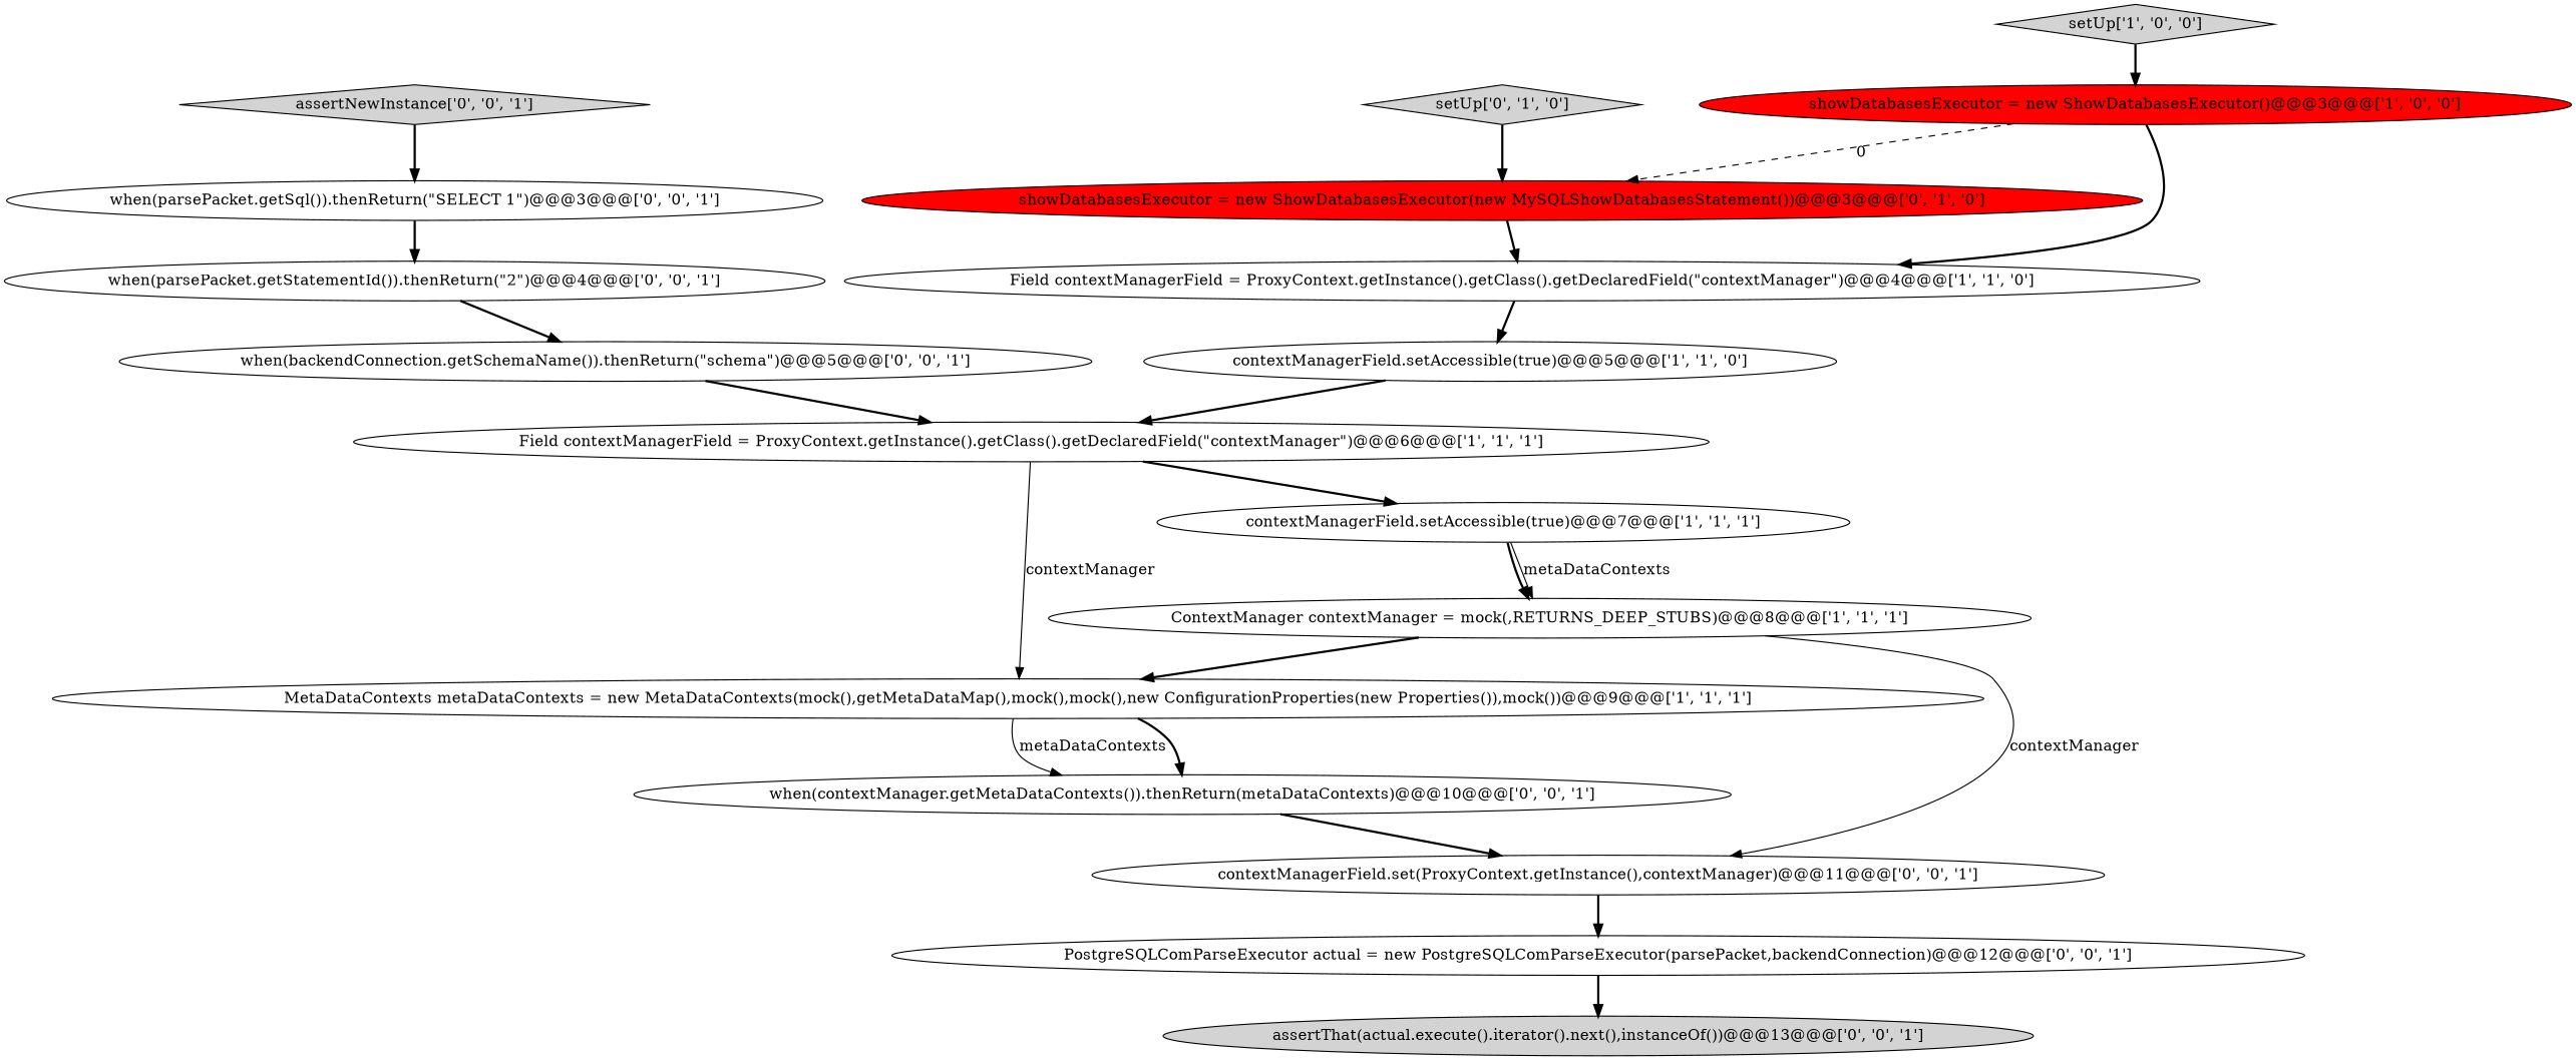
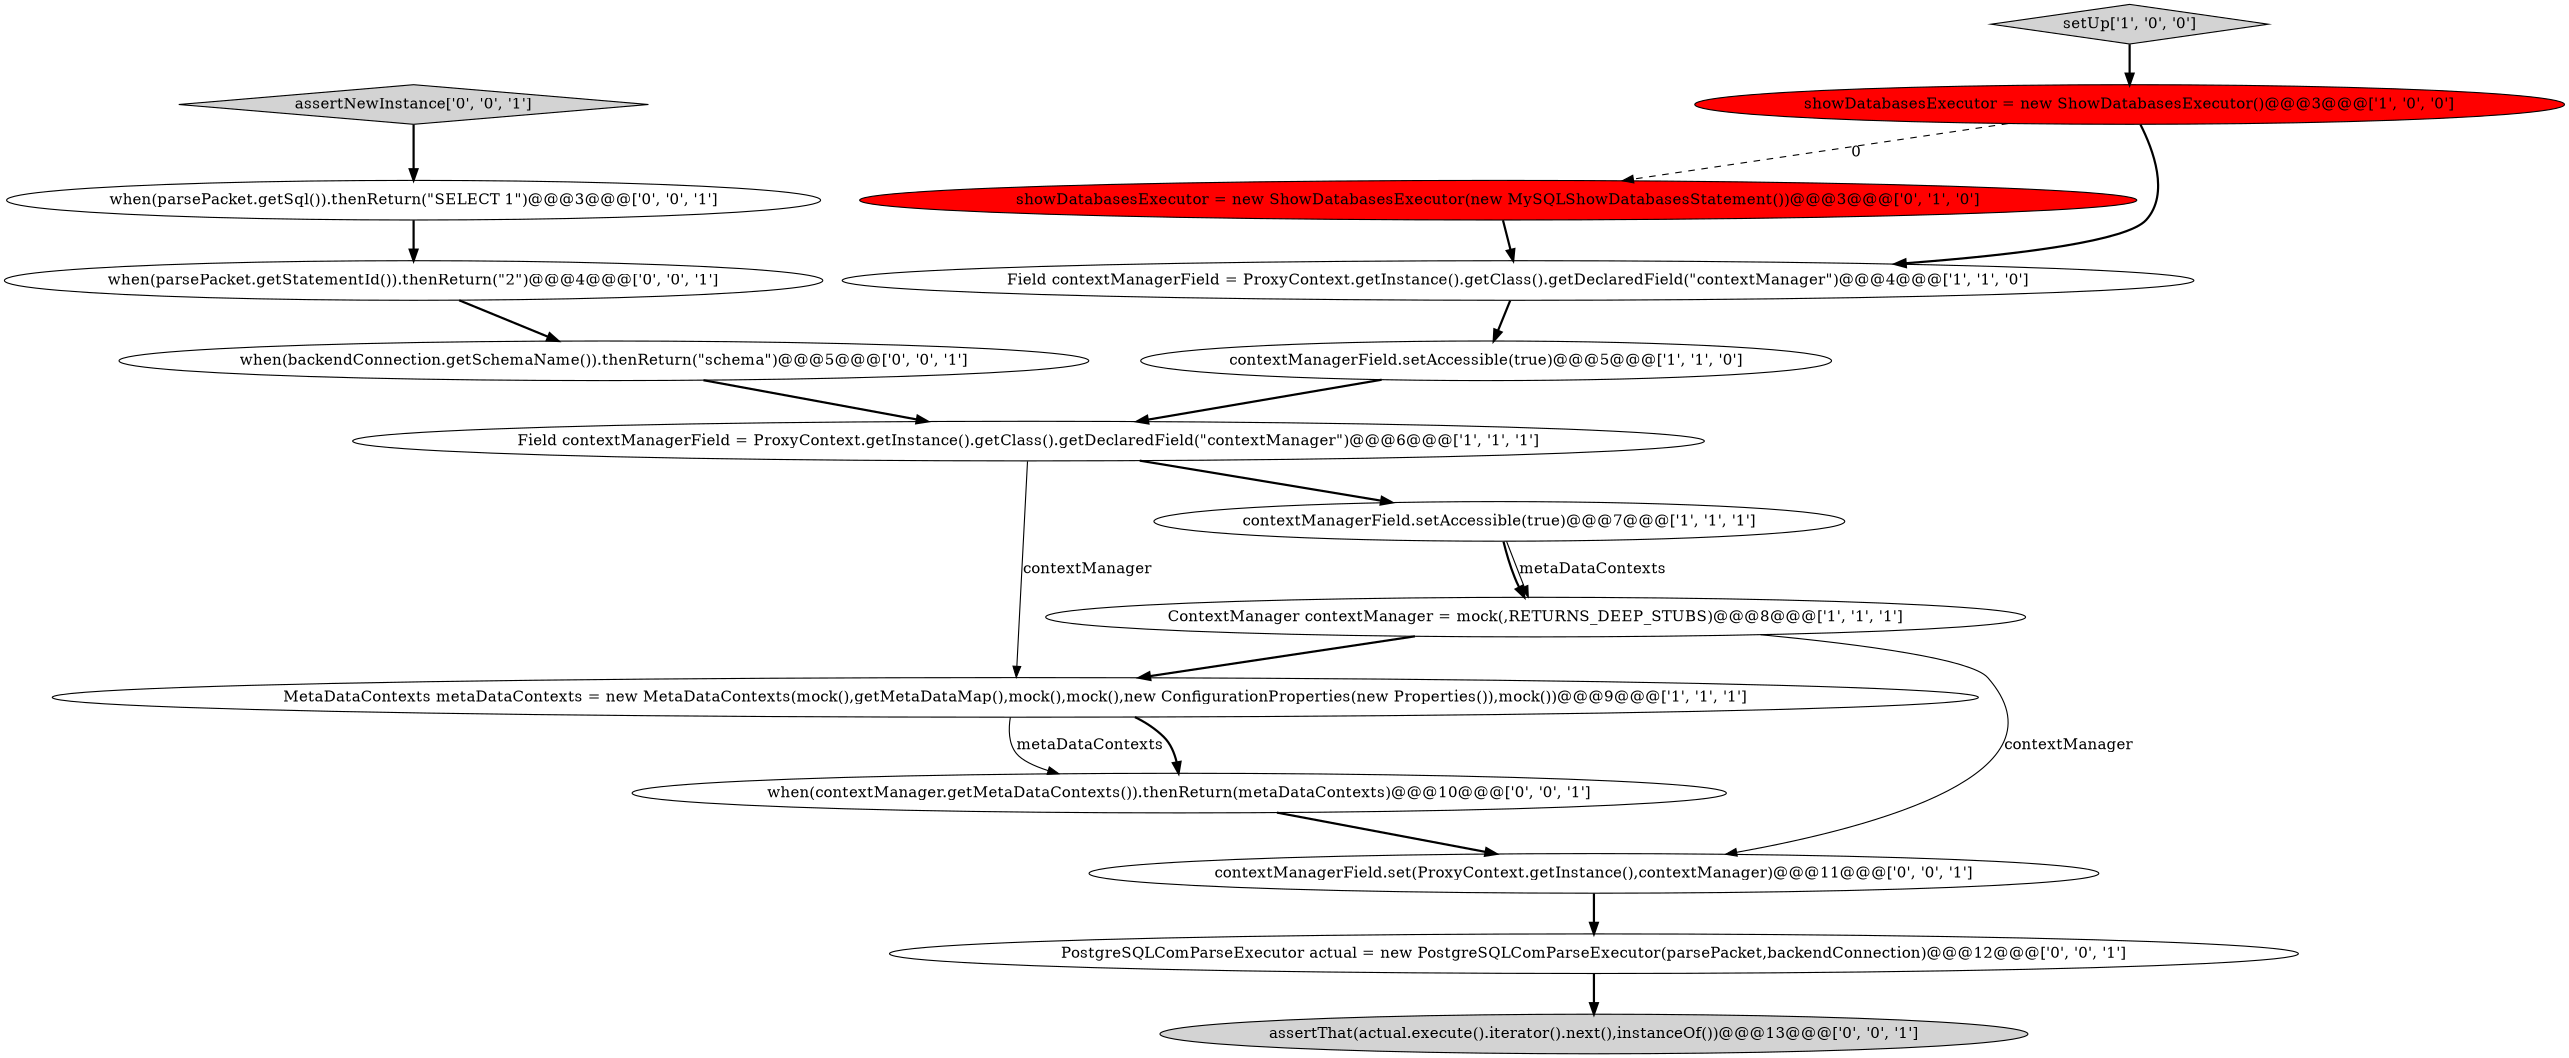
  digraph {
    node [fillcolor=white shape=ellipse style=filled]
    edge [style=bold]
    n1 [fillcolor=lightgray label="assertThat(actual.execute().iterator().next(),instanceOf())@@@13@@@['0', '0', '1']"]
    n2 [fillcolor=red label="showDatabasesExecutor = new ShowDatabasesExecutor(new MySQLShowDatabasesStatement())@@@3@@@['0', '1', '0']"]
    n3 [label="Field contextManagerField = ProxyContext.getInstance().getClass().getDeclaredField(\"contextManager\")@@@4@@@['1', '1', '0']"]
    n4 [label="Field contextManagerField = ProxyContext.getInstance().getClass().getDeclaredField(\"contextManager\")@@@6@@@['1', '1', '1']"]
    n5 [label="MetaDataContexts metaDataContexts = new MetaDataContexts(mock(),getMetaDataMap(),mock(),mock(),new ConfigurationProperties(new Properties()),mock())@@@9@@@['1', '1', '1']"]
    n6 [label="contextManagerField.setAccessible(true)@@@7@@@['1', '1', '1']"]
    n7 [label="when(backendConnection.getSchemaName()).thenReturn(\"schema\")@@@5@@@['0', '0', '1']"]
    n8 [fillcolor=lightgray label="assertNewInstance['0', '0', '1']" shape=diamond]
    n9 [label="when(parsePacket.getSql()).thenReturn(\"SELECT 1\")@@@3@@@['0', '0', '1']"]
    n10 [label="when(parsePacket.getStatementId()).thenReturn(\"2\")@@@4@@@['0', '0', '1']"]
    n11 [label="ContextManager contextManager = mock(,RETURNS_DEEP_STUBS)@@@8@@@['1', '1', '1']"]
    n12 [label="contextManagerField.set(ProxyContext.getInstance(),contextManager)@@@11@@@['0', '0', '1']"]
    n13 [label="contextManagerField.setAccessible(true)@@@5@@@['1', '1', '0']"]
    n14 [label="when(contextManager.getMetaDataContexts()).thenReturn(metaDataContexts)@@@10@@@['0', '0', '1']"]
-   n15 [fillcolor=lightgray label="setUp['0', '1', '0']" shape=diamond]
    n16 [label="PostgreSQLComParseExecutor actual = new PostgreSQLComParseExecutor(parsePacket,backendConnection)@@@12@@@['0', '0', '1']"]
    n17 [fillcolor=red label="showDatabasesExecutor = new ShowDatabasesExecutor()@@@3@@@['1', '0', '0']"]
    n18 [fillcolor=lightgray label="setUp['1', '0', '0']" shape=diamond]
    n2 -> n3
    n3 -> n13
    n4 -> n5 [label=contextManager style=solid]
    n4 -> n6
    n5 -> n14 [label=metaDataContexts style=solid]
    n5 -> n14
    n6 -> n11
    n6 -> n11 [label=metaDataContexts style=solid]
    n7 -> n4
    n8 -> n9
    n9 -> n10
    n10 -> n7
    n11 -> n5
    n11 -> n12 [label=contextManager style=solid]
    n12 -> n16
    n13 -> n4
    n14 -> n12
-   n15 -> n2
    n16 -> n1
    n17 -> n2 [label=0 style=dashed]
    n17 -> n3
    n18 -> n17
  }
